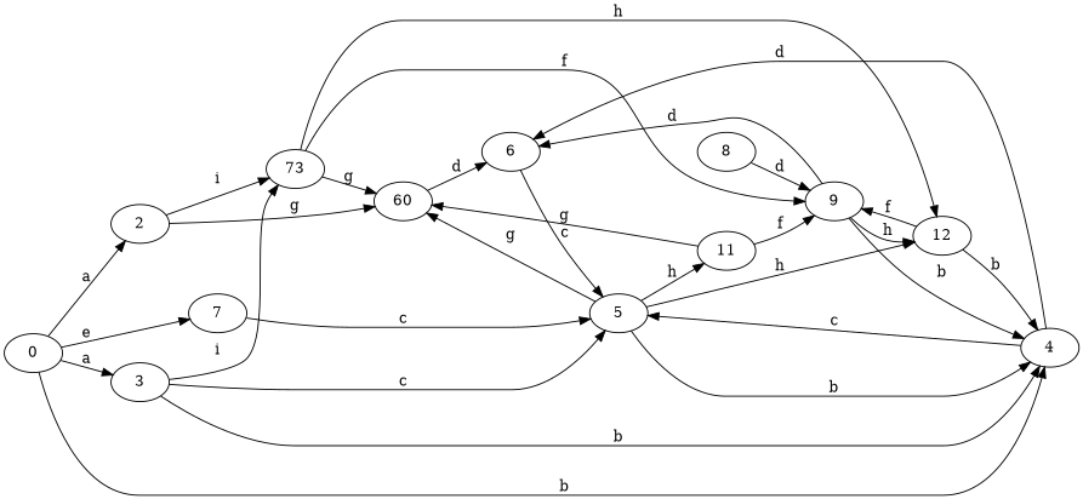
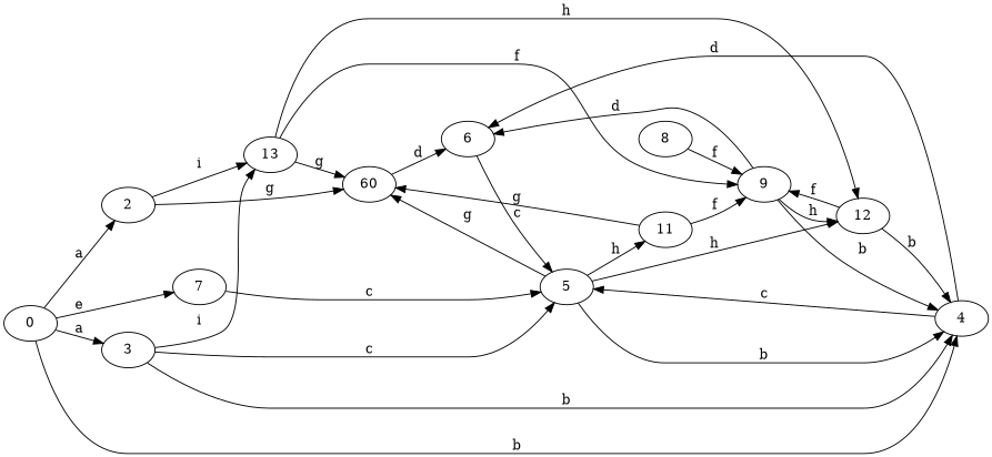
  strict digraph {
    rankdir=LR
    n1 [label=60]
    2
-   13 [label=73]
+   13
    6
    12
    9
    3
    4
    5
    11
    0
    7
    8
    n1 -> 6 [label=d]
    2 -> n1 [label=g]
    2 -> 13 [label=i]
    13 -> n1 [label=g]
    13 -> 12 [label=h]
    13 -> 9 [label=f]
    6 -> 5 [label=c]
    12 -> 9 [label=f]
    12 -> 4 [label=b]
    9 -> 6 [label=d]
    9 -> 12 [label=h]
    9 -> 4 [label=b]
    3 -> 13 [label=i]
    3 -> 4 [label=b]
    3 -> 5 [label=c]
    4 -> 6 [label=d]
    4 -> 5 [label=c]
    5 -> n1 [label=g]
    5 -> 12 [label=h]
    5 -> 4 [label=b]
    5 -> 11 [label=h]
    11 -> n1 [label=g]
    11 -> 9 [label=f]
    0 -> 2 [label=a]
    0 -> 3 [label=a]
    0 -> 4 [label=b]
    0 -> 7 [label=e]
    7 -> 5 [label=c]
-   8 -> 9 [label=d]
+   8 -> 9 [label=f]
  }
